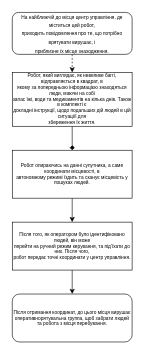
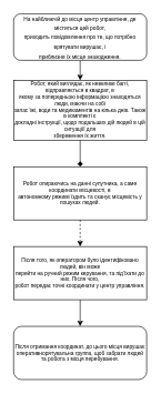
  <mxCell id="0" />
  <mxCell id="1" parent="0" />
- <mxCell id="2" style="edgeStyle=orthogonalEdgeStyle;rounded=0;orthogonalLoop=1;jettySize=auto;html=1;exitX=0.5;exitY=1;exitDx=0;exitDy=0;entryX=0.5;entryY=0;entryDx=0;entryDy=0;fontSize=8;dashed=1;" edge="1" parent="1" source="3" target="5"><mxGeometry relative="1" as="geometry" /></mxCell>
+ <mxCell id="2" style="edgeStyle=orthogonalEdgeStyle;rounded=0;orthogonalLoop=1;jettySize=auto;html=1;exitX=0.5;exitY=1;exitDx=0;exitDy=0;entryX=0.5;entryY=0;entryDx=0;entryDy=0;fontSize=8;" edge="1" parent="1" source="3" target="5"><mxGeometry relative="1" as="geometry" /></mxCell>
  <mxCell id="3" value="&lt;div style=&quot;&quot;&gt;&lt;span style=&quot;font-size: 8px; background-color: initial;&quot;&gt;На найближчій до місця центр управління, де міститься цей робот,&lt;br&gt;приходить повідомлення про те, що потрібно врятувати вирушає, і&lt;br&gt;приблизне їх місце знаходження.&lt;/span&gt;&lt;/div&gt;" style="rounded=1;whiteSpace=wrap;html=1;align=center;" vertex="1" parent="1"><mxGeometry x="20" y="20" width="200" height="70" as="geometry" /></mxCell>
  <mxCell id="4" style="edgeStyle=orthogonalEdgeStyle;rounded=0;orthogonalLoop=1;jettySize=auto;html=1;exitX=0.5;exitY=1;exitDx=0;exitDy=0;entryX=0.5;entryY=0;entryDx=0;entryDy=0;fontSize=8;endArrow=diamond;" edge="1" parent="1" source="5" target="7"><mxGeometry relative="1" as="geometry" /></mxCell>
  <mxCell id="5" value="&lt;font style=&quot;font-size: 8px;&quot;&gt;Робот, який виглядає, як невелике баггі, відправляється в квадрат, в&lt;br&gt;якому за попередньою інформацією знаходяться люди, маючи на собі&lt;br&gt;запас їжі, води та медикаментів на кілька днів. Також в комплекті є&lt;br&gt;докладні інструкції, щодо подальших дій людей в цій ситуаціїї для&lt;br&gt;збереження їх життя.&lt;/font&gt;" style="rounded=0;whiteSpace=wrap;html=1;fontSize=8;" vertex="1" parent="1"><mxGeometry x="20" y="120" width="200" height="90" as="geometry" /></mxCell>
- <mxCell id="6" style="edgeStyle=orthogonalEdgeStyle;rounded=0;orthogonalLoop=1;jettySize=auto;html=1;exitX=0.5;exitY=1;exitDx=0;exitDy=0;entryX=0.5;entryY=0;entryDx=0;entryDy=0;fontSize=8;" edge="1" parent="1" source="7" target="9"><mxGeometry relative="1" as="geometry" /></mxCell>
+ <mxCell id="6" style="edgeStyle=orthogonalEdgeStyle;rounded=0;orthogonalLoop=1;jettySize=auto;html=1;exitX=0.5;exitY=1;exitDx=0;exitDy=0;entryX=0.5;entryY=0;entryDx=0;entryDy=0;fontSize=8;dashed=1;" edge="1" parent="1" source="7" target="9"><mxGeometry relative="1" as="geometry" /></mxCell>
  <mxCell id="7" value="Робот опираючись на данні супутника, а саме координати місцевості, в&lt;br/&gt;автономному режимі їздить та сканує місцевість у пошуках людей." style="rounded=0;whiteSpace=wrap;html=1;fontSize=8;" vertex="1" parent="1"><mxGeometry x="20" y="250" width="200" height="80" as="geometry" /></mxCell>
  <mxCell id="8" style="edgeStyle=orthogonalEdgeStyle;rounded=0;orthogonalLoop=1;jettySize=auto;html=1;exitX=0.5;exitY=1;exitDx=0;exitDy=0;entryX=0.5;entryY=0;entryDx=0;entryDy=0;fontSize=8;" edge="1" parent="1" source="9"><mxGeometry relative="1" as="geometry"><mxPoint x="120" y="490" as="targetPoint" /></mxGeometry></mxCell>
  <mxCell id="9" value="Після того, як оператором було ідентифіковано людей, він може&lt;br/&gt;перейти на ручний режим керування, та під’їхати до них. Після чого,&lt;br/&gt;робот передає точні координати у центр управління." style="rounded=0;whiteSpace=wrap;html=1;fontSize=8;" vertex="1" parent="1"><mxGeometry x="20" y="370" width="200" height="80" as="geometry" /></mxCell>
  <mxCell id="10" value="Після отримання координат, до цього місця вирушає оперативнорятувальна группа, щоб забрати людей та робота з місця перебування." style="rounded=1;whiteSpace=wrap;html=1;fontSize=8;" vertex="1" parent="1"><mxGeometry x="20" y="490" width="200" height="80" as="geometry" /></mxCell>
